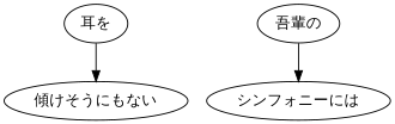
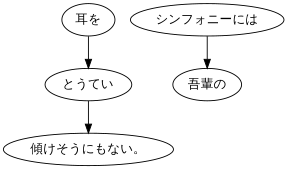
  digraph {
    fontname="Comic Neue"
    node [fontname="Comic Neue"]
    edge [fontname="Comic Neue"]
-   n1 [label="傾けそうにもない"]
+   n1 [label="とうてい"]
+   n2 [label="傾けそうにもない。"]
    n3 [label="吾輩の"]
    n4 [label="シンフォニーには"]
    n5 [label="耳を"]
-   n3 -> n4
+   n1 -> n2
+   n4 -> n3
    n5 -> n1
  }
